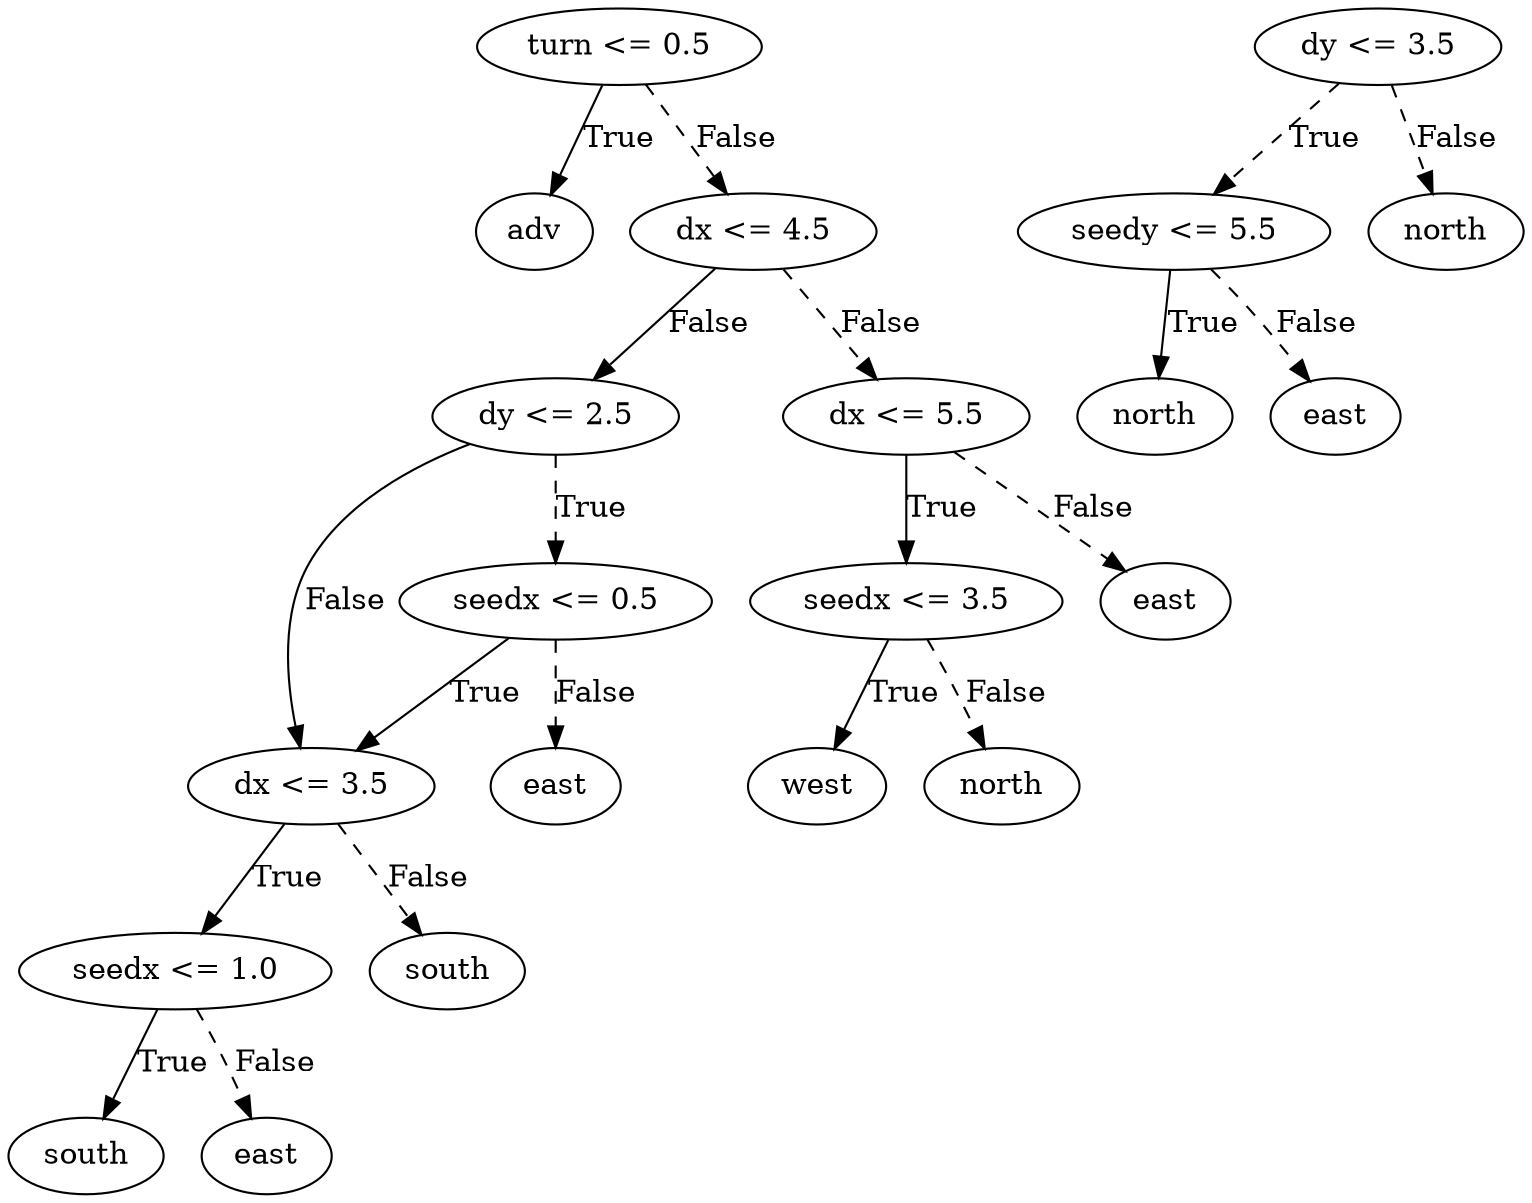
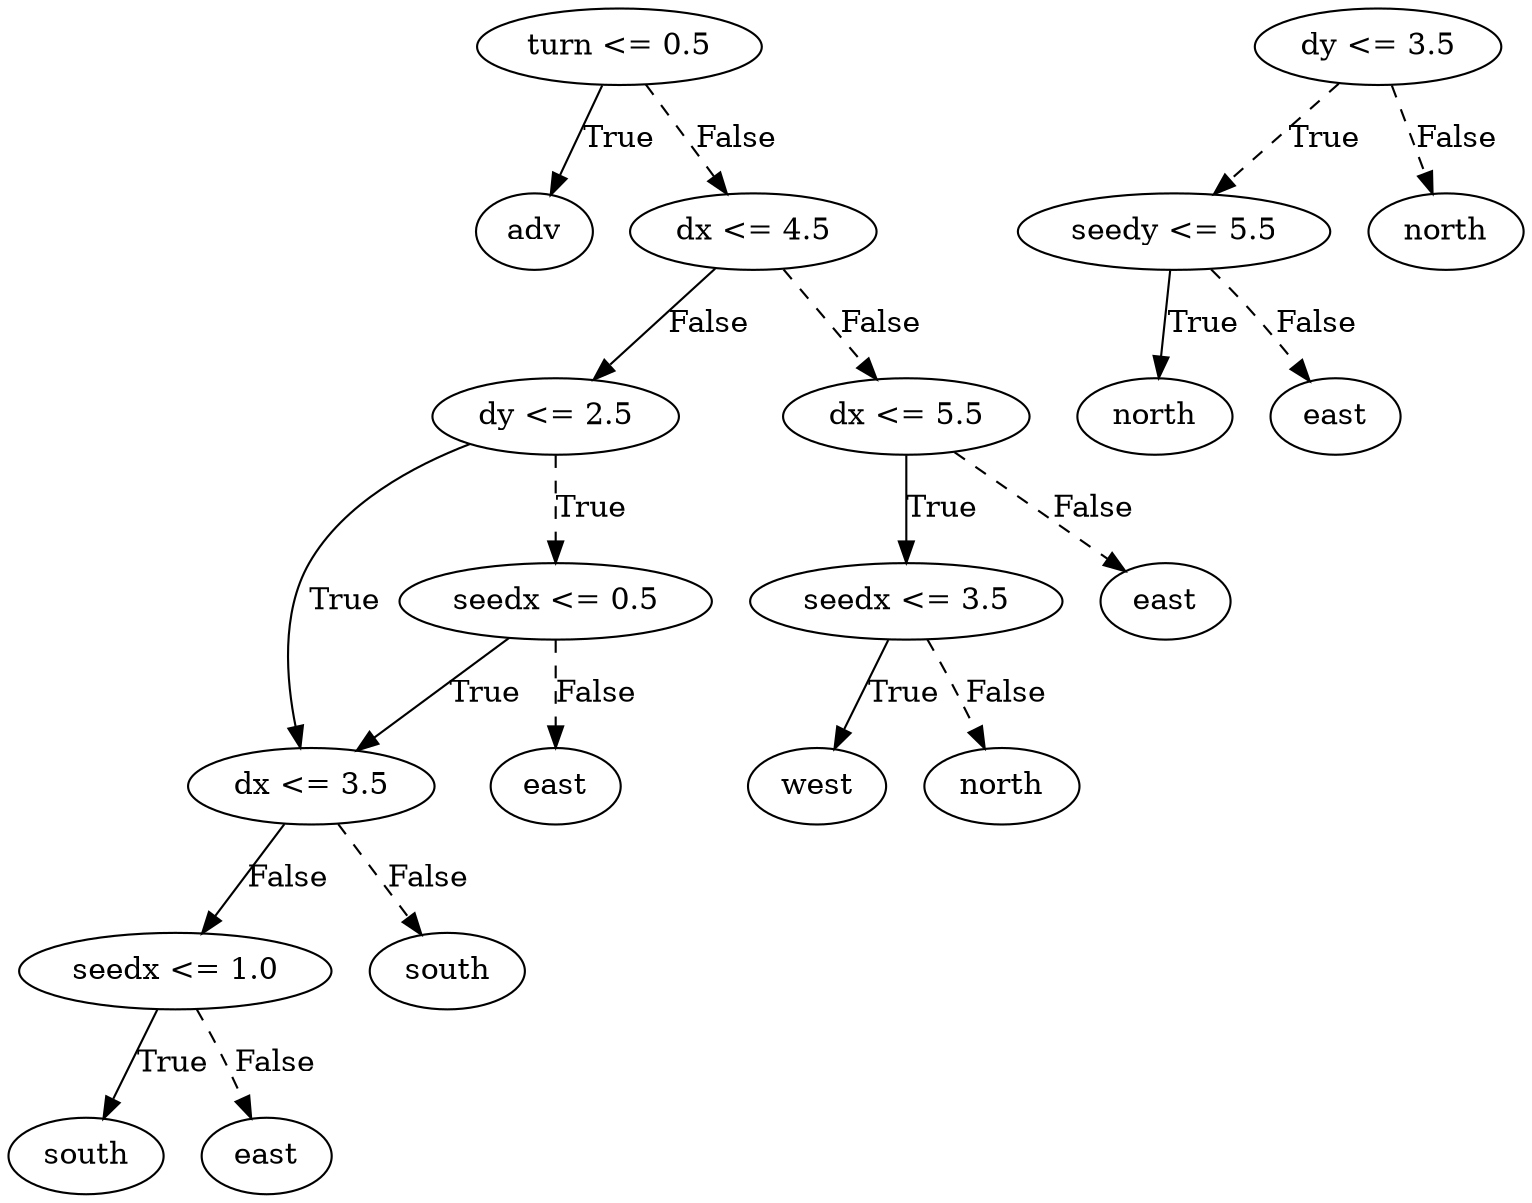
  digraph {
    edge [style=dashed]
    n1 [label="turn <= 0.5"]
    n2 [label=adv]
    n3 [label="dx <= 4.5"]
    n4 [label="dy <= 2.5"]
    n5 [label="dx <= 5.5"]
    n6 [label="dx <= 3.5"]
    n7 [label="seedx <= 0.5"]
    n8 [label="seedx <= 3.5"]
    n9 [label=east]
    n10 [label="seedx <= 1.0"]
    n11 [label=south]
    n12 [label=east]
    n13 [label=south]
    n14 [label=east]
    n15 [label="dy <= 3.5"]
    n16 [label="seedy <= 5.5"]
    n17 [label=north]
    n18 [label=north]
    n19 [label=east]
    n20 [label=west]
    n21 [label=north]
    n1 -> n2 [label=True style=""]
    n1 -> n3 [label=False]
    n3 -> n4 [label=False style=""]
    n3 -> n5 [label=False]
-   n4 -> n6 [label=False style=""]
+   n4 -> n6 [label=True style=""]
    n4 -> n7 [label=True]
    n5 -> n8 [label=True style=""]
    n5 -> n9 [label=False]
-   n6 -> n10 [label=True style=""]
+   n6 -> n10 [label=False style=""]
    n6 -> n11 [label=False]
    n7 -> n6 [label=True style=""]
    n7 -> n12 [label=False]
    n8 -> n20 [label=True style=""]
    n8 -> n21 [label=False]
    n10 -> n13 [label=True style=""]
    n10 -> n14 [label=False]
    n15 -> n16 [label=True]
    n15 -> n17 [label=False]
    n16 -> n18 [label=True style=""]
    n16 -> n19 [label=False]
  }
